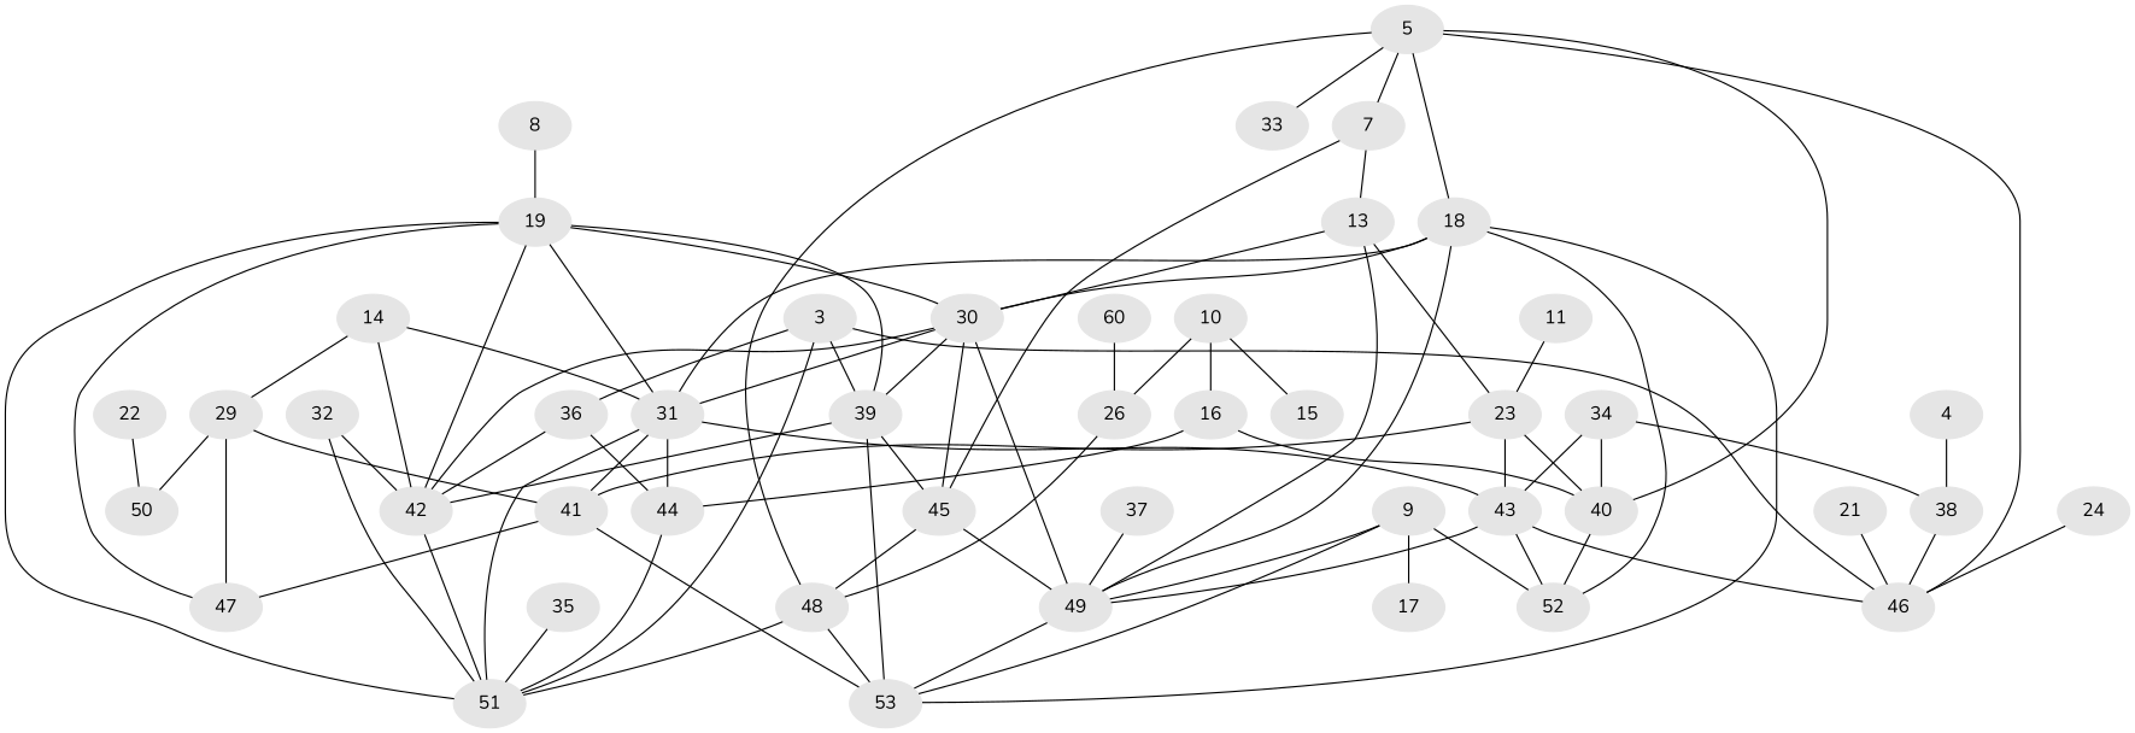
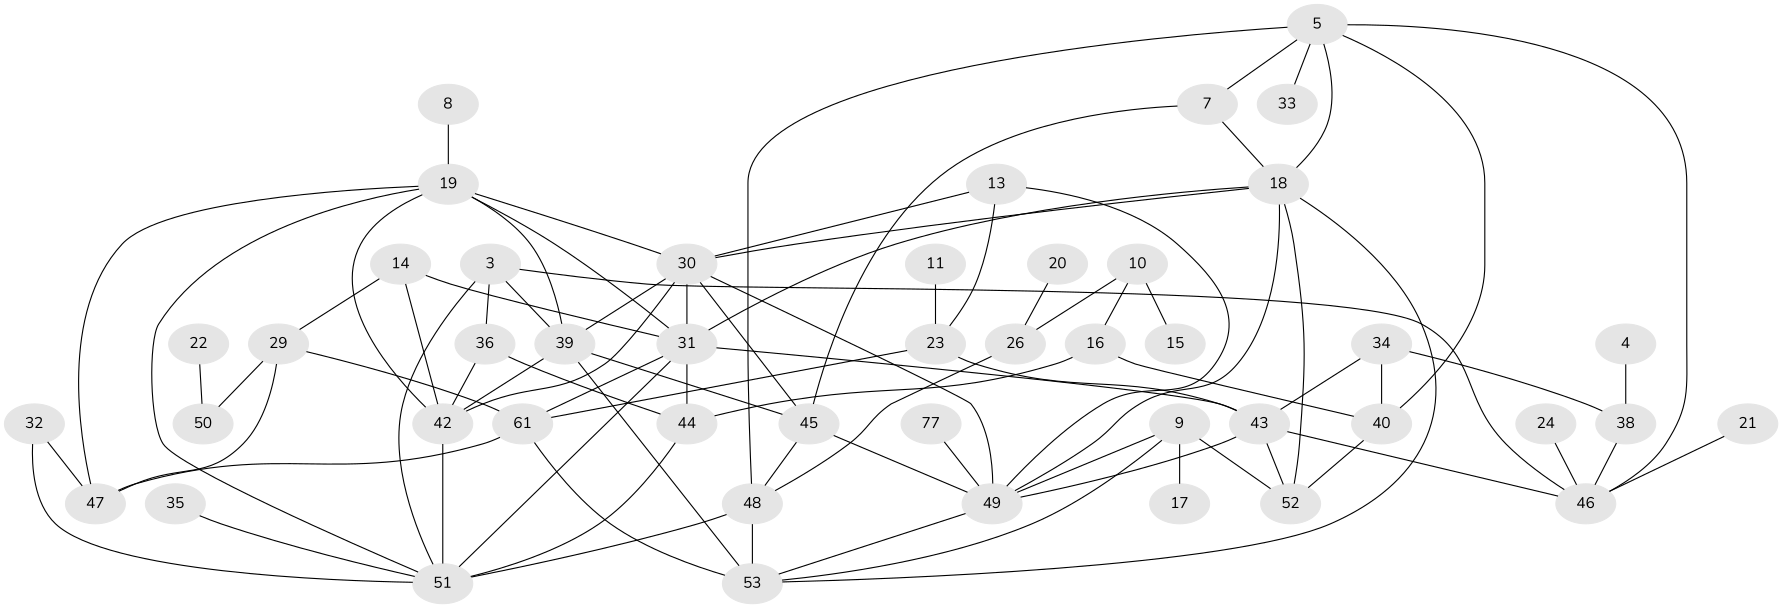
  graph {
    fontname=Nunito
    node [color=gray90 fontname=Nunito style=filled]
    edge [fontname=Nunito weight=1.0]
    3
    36
    39
    46
    51
    42
    44
    45
    53
    4
    38
    5
    7
    18
    33
    40
    48
    13
    49
    52
    30
    31
    23
    8
    19
    47
    9
    17
    10
    15
    16
    26
    11
-   41
+   41 [label=61]
    43
    14
    29
    50
    35
-   20 [label=60]
+   20
    21
    22
    24
    32
    34
-   37
+   37 [label=77]
    3 -- 36
    3 -- 39
    3 -- 46
    3 -- 51
    36 -- 42
    36 -- 44
    39 -- 42
    39 -- 45 [weight=2.0]
    39 -- 53 [weight=2.0]
    42 -- 51
    44 -- 51
    45 -- 48
    45 -- 49
    4 -- 38
    38 -- 46
    5 -- 46
    5 -- 7
    5 -- 18
    5 -- 33
    5 -- 40
    5 -- 48
    7 -- 45
-   7 -- 13
+   7 -- 18
    18 -- 53
    18 -- 49
    18 -- 52
    18 -- 30
    18 -- 31
    40 -- 52
    48 -- 51
    48 -- 53 [weight=2.0]
    13 -- 49
    13 -- 30
    13 -- 23
    49 -- 53 [weight=2.0]
    30 -- 39
    30 -- 42
    30 -- 45
    30 -- 49 [weight=2.0]
    30 -- 31
    31 -- 51 [weight=2.0]
    31 -- 44
    31 -- 41
    31 -- 43
-   23 -- 40
    23 -- 41
    23 -- 43
    8 -- 19
    19 -- 39
    19 -- 51
    19 -- 42
    19 -- 30
    19 -- 31
    19 -- 47
    9 -- 53
    9 -- 49
    9 -- 52
    9 -- 17
    10 -- 15
    10 -- 16
    10 -- 26
    16 -- 44
    16 -- 40
    26 -- 48
    11 -- 23
    41 -- 53 [weight=2.0]
    41 -- 47
    43 -- 46
    43 -- 49
    43 -- 52
    14 -- 42
    14 -- 31
    14 -- 29
    29 -- 47
    29 -- 41
    29 -- 50
    35 -- 51
    20 -- 26
    21 -- 46
    22 -- 50
    24 -- 46
    32 -- 51
-   32 -- 42
+   32 -- 47
    34 -- 38
    34 -- 40
    34 -- 43
    37 -- 49
  }
